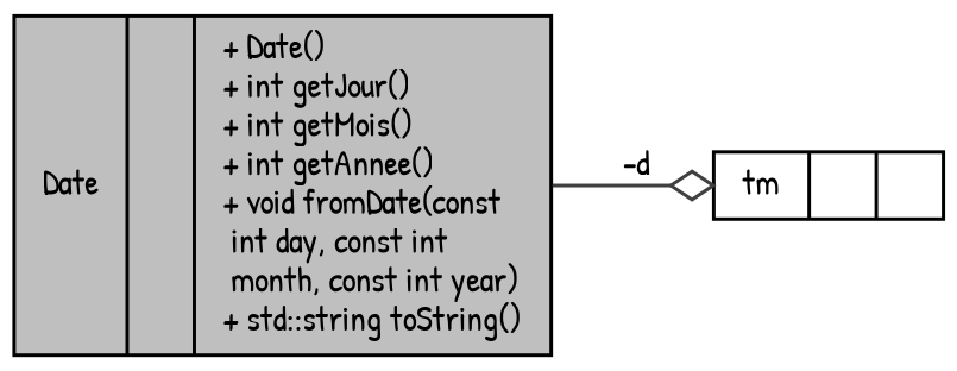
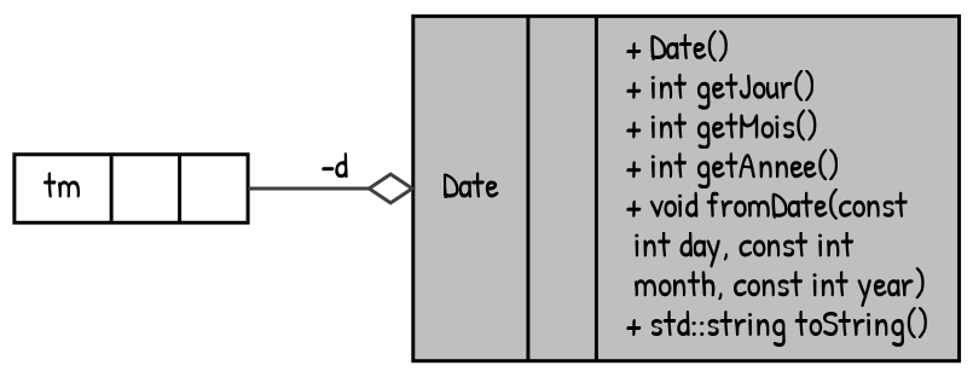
  digraph {
    rankdir=LR
    fontname="Patrick Hand"
    node [color=black fontname="Patrick Hand" fontsize=10 shape=record style=filled]
    n1 [fillcolor=grey75 fontcolor=black height=0.2 label="{Date\n||+  Date()\l+ int getJour()\l+ int getMois()\l+ int getAnnee()\l+ void fromDate(const\l int day, const int\l month, const int year)\l+ std::string toString()\l}" width=0.4]
    n2 [fillcolor=white height=0.2 label="{tm\n||}" width=0.4]
-   n1 -> n2 [arrowhead=odiamond color=grey25 fontname="Patrick Hand" fontsize=10 label=" -d" labelfontname=Helvetica labelfontsize=10 style=solid]
+   n2 -> n1 [arrowhead=odiamond color=grey25 fontname="Patrick Hand" fontsize=10 label=" -d" labelfontname=Helvetica labelfontsize=10 style=solid]
  }
